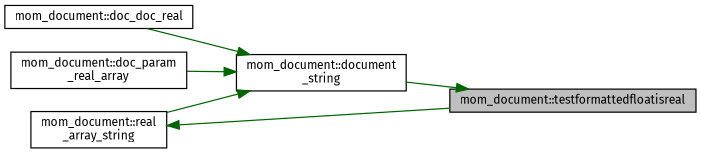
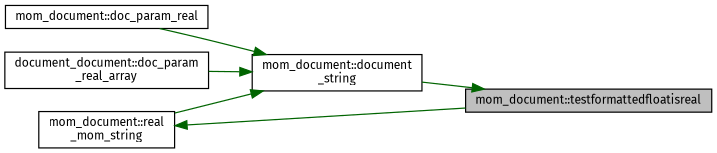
  digraph {
    fontname="Fira Sans"
    rankdir=RL
    node [color=black fillcolor=white fontname="Fira Sans" fontsize=10 shape=record style=filled]
    edge [color=darkgreen dir=back fontname="Fira Sans" fontsize=10 labelfontname=Helvetica labelfontsize=10 style=solid]
    n1 [fillcolor=grey75 fontcolor=black height=0.2 label="mom_document::testformattedfloatisreal" width=0.4]
    n2 [height=0.2 label="mom_document::document\l_string" width=0.4]
-   n3 [height=0.2 label="mom_document::doc_doc_real" width=0.4]
-   n4 [height=0.2 label="mom_document::doc_param\l_real_array" width=0.4]
-   n5 [height=0.2 label="mom_document::real\l_array_string" width=0.4]
+   n3 [height=0.2 label="mom_document::doc_param_real" width=0.4]
+   n4 [height=0.2 label="document_document::doc_param\l_real_array" width=0.4]
+   n5 [height=0.2 label="mom_document::real\l_mom_string" width=0.4]
    n1 -> n2
    n2 -> n3
    n2 -> n4
    n2 -> n5
    n5 -> n1
  }
